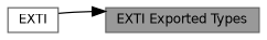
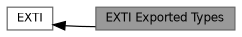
  digraph {
    rankdir=LR
    node [fontname=Helvetica fontsize=10 shape=box style=filled]
    n1 [color=grey40 fillcolor=white height=0.2 label=EXTI width=0.4]
    n2 [color=gray40 fillcolor=grey60 fontcolor=black height=0.2 label="EXTI Exported Types" width=0.4]
-   n2 -> n1 [dir=back fontname=Helvetica fontsize=10 labelfontname=Helvetica labelfontsize=10 shape=plaintext style=solid]
+   n1 -> n2 [dir=back fontname=Helvetica fontsize=10 labelfontname=Helvetica labelfontsize=10 shape=plaintext style=solid]
  }
